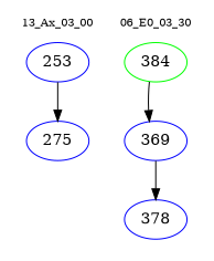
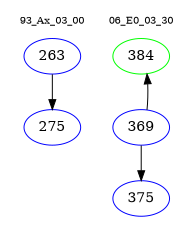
  digraph {
    node [color=blue]
    edge [color=black]
-   n1 [label=253]
+   n1 [label=263]
    n2 [label=275]
    n3 [color=green label=384]
    n4 [label=369]
-   n5 [label=378]
+   n5 [label=375]
    subgraph cluster_1 {
      color=white
      fontsize=10
-     label="13_Ax_03_00"
+     label="93_Ax_03_00"
      n1
      n2
    }
    subgraph cluster_2 {
      color=white
      fontsize=10
      label="06_E0_03_30"
      n3
      n4
      n5
    }
    n1 -> n2
-   n3 -> n4
+   n4 -> n3
    n4 -> n5
  }
